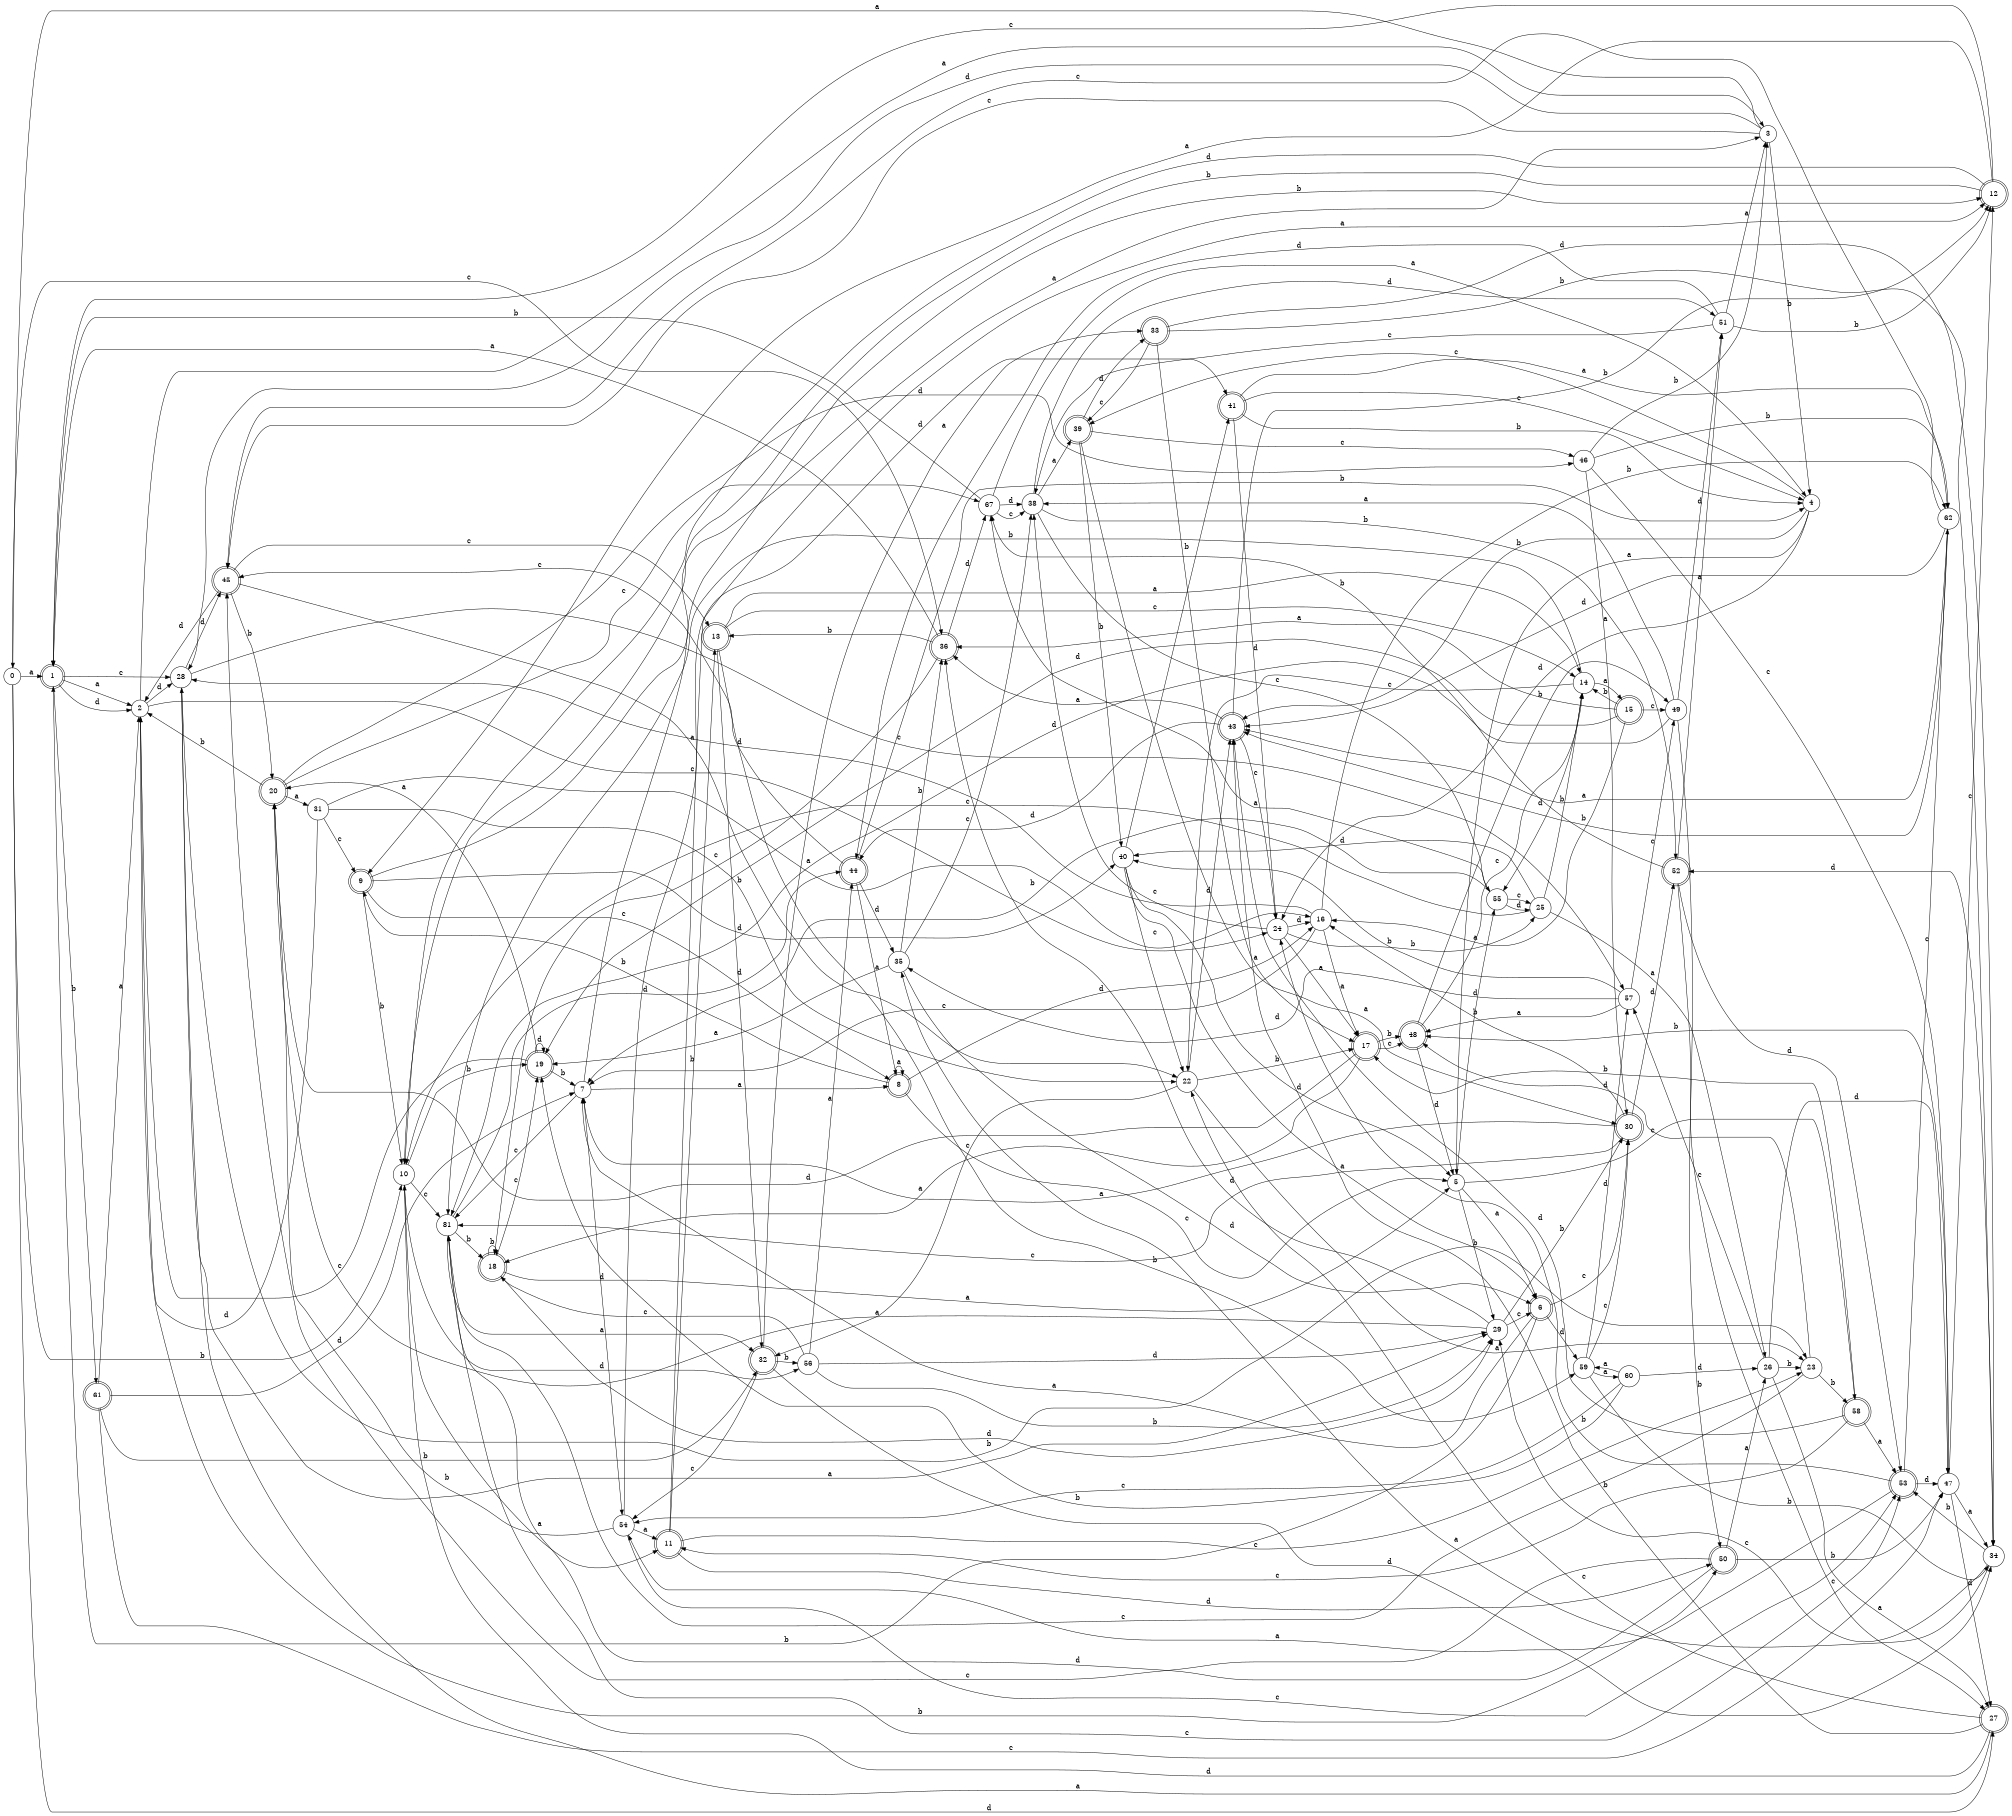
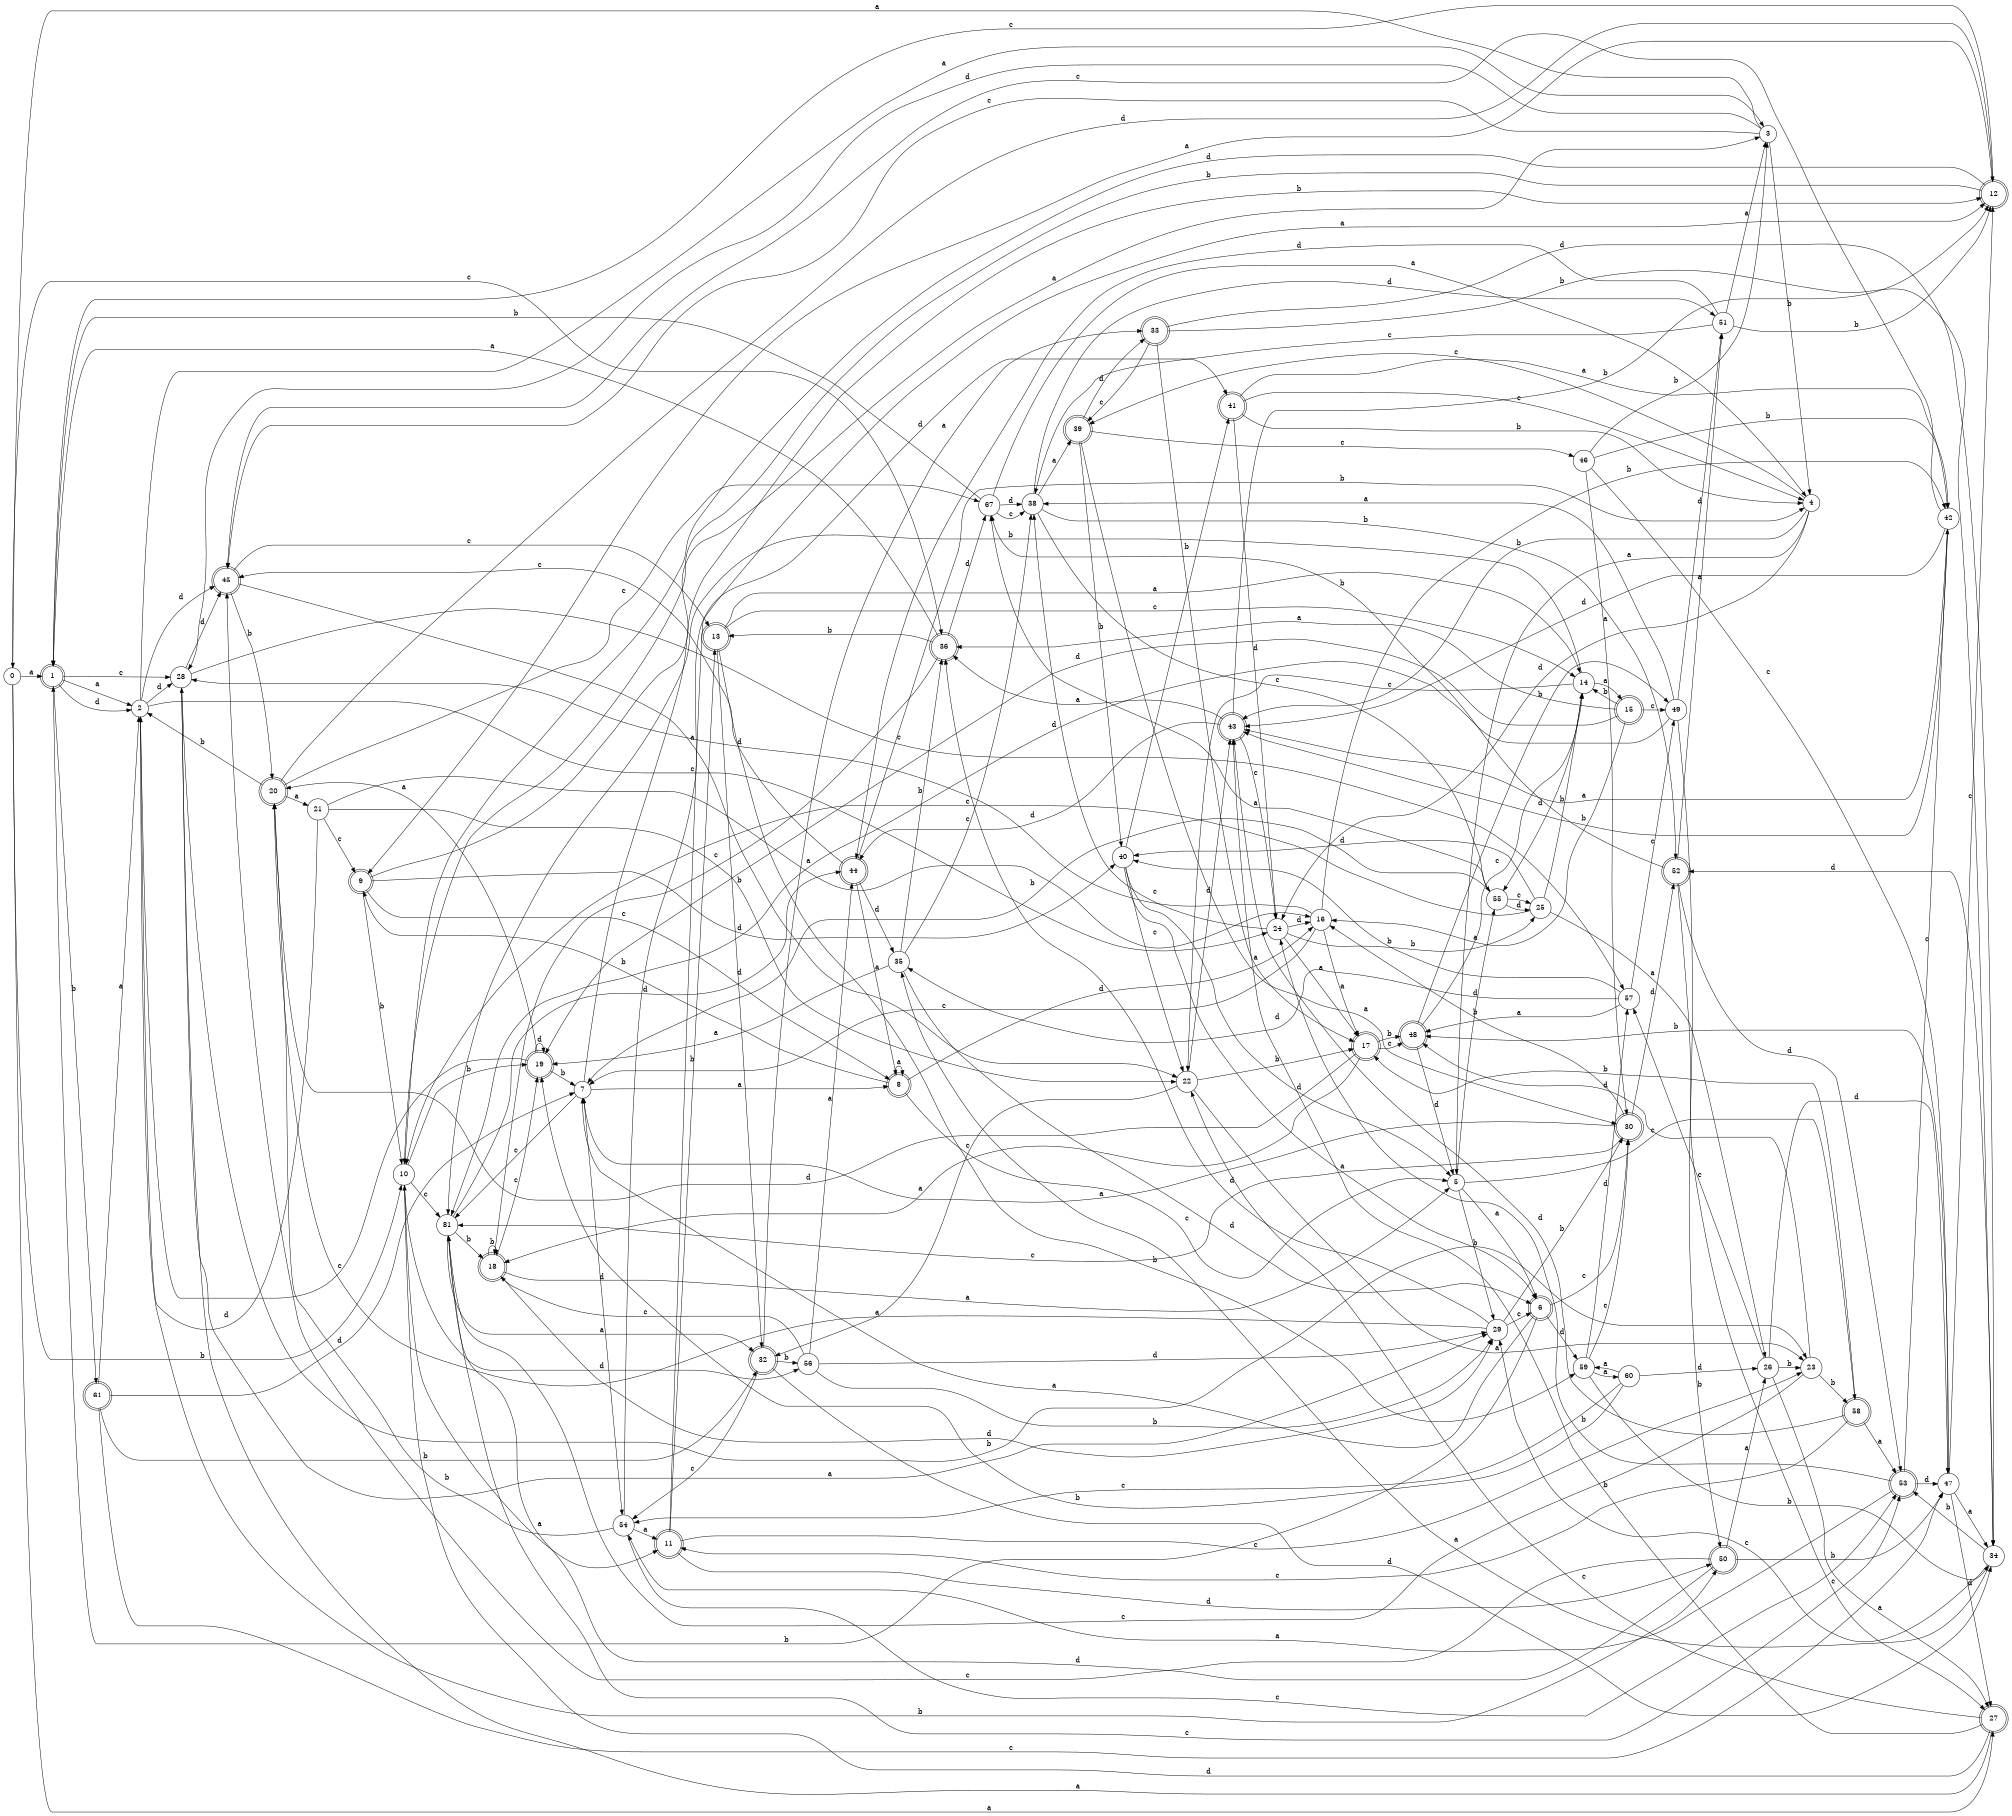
  digraph {
    rankdir=LR
    node [color=black fillcolor=white shape=circle style=filled]
    n1 [label=0]
    n2 [label=1 shape=doublecircle style="rounded,filled"]
    n3 [label=10]
    n4 [label=27 shape=doublecircle style="rounded,filled"]
    n5 [label=36 shape=doublecircle style="rounded,filled"]
    n6 [label=2]
    n7 [label=28]
    n8 [label=61 shape=doublecircle style="rounded,filled"]
    n9 [label=81]
    n10 [label=11 shape=doublecircle style="rounded,filled"]
    n11 [label=19 shape=doublecircle style="rounded,filled"]
    n12 [label=56]
    n13 [label=43 shape=doublecircle style="rounded,filled"]
    n14 [label=22]
    n15 [label=13 shape=doublecircle style="rounded,filled"]
    n16 [label=18 shape=doublecircle style="rounded,filled"]
    n17 [label=67]
    n18 [label=3]
    n19 [label=24]
    n20 [label=50 shape=doublecircle style="rounded,filled"]
    n21 [label=45 shape=doublecircle style="rounded,filled"]
    n22 [label=29]
    n23 [label=23]
    n24 [label=57]
    n25 [label=7]
    n26 [label=32 shape=doublecircle style="rounded,filled"]
    n27 [label=47]
    n28 [label=4]
    n29 [label=16]
    n30 [label=17 shape=doublecircle style="rounded,filled"]
    n31 [label=25]
    n32 [label=38]
    n33 [label=26]
    n34 [label=5]
    n35 [label=39 shape=doublecircle style="rounded,filled"]
    n36 [label=20 shape=doublecircle style="rounded,filled"]
    n37 [label=6 shape=doublecircle style="rounded,filled"]
    n38 [label=55]
    n39 [label=58 shape=doublecircle style="rounded,filled"]
    n40 [label=40]
    n41 [label=30 shape=doublecircle style="rounded,filled"]
    n42 [label=33 shape=doublecircle style="rounded,filled"]
    n43 [label=46]
    n44 [label=12 shape=doublecircle style="rounded,filled"]
    n45 [label=44 shape=doublecircle style="rounded,filled"]
    n46 [label=59]
    n47 [label=53 shape=doublecircle style="rounded,filled"]
    n48 [label=8 shape=doublecircle style="rounded,filled"]
    n49 [label=54]
    n50 [label=34]
    n51 [label=60]
    n52 [label=9 shape=doublecircle style="rounded,filled"]
    n53 [label=41 shape=doublecircle style="rounded,filled"]
-   n54 [label=62]
+   n54 [label=42]
    n55 [label=14]
    n56 [label=48 shape=doublecircle style="rounded,filled"]
    n57 [label=15 shape=doublecircle style="rounded,filled"]
    n58 [label=49]
    n59 [label=51]
-   n60 [label=31]
+   n60 [label=21]
    n61 [label=52 shape=doublecircle style="rounded,filled"]
    n62 [label=35]
    n1 -> n2 [label=a]
    n1 -> n3 [label=b]
-   n1 -> n4 [label=d]
+   n1 -> n4 [label=a]
    n1 -> n5 [label=c]
    n2 -> n6 [label=a]
    n2 -> n6 [label=d]
    n2 -> n7 [label=c]
    n2 -> n8 [label=b]
    n3 -> n9 [label=c]
    n3 -> n10 [label=a]
    n3 -> n11 [label=b]
    n3 -> n12 [label=d]
    n4 -> n3 [label=d]
    n4 -> n7 [label=a]
    n4 -> n13 [label=b]
    n4 -> n14 [label=c]
    n5 -> n2 [label=a]
    n5 -> n15 [label=b]
    n5 -> n16 [label=c]
    n5 -> n17 [label=d]
    n6 -> n7 [label=d]
    n6 -> n18 [label=a]
    n6 -> n19 [label=c]
    n6 -> n20 [label=b]
    n7 -> n21 [label=d]
    n7 -> n22 [label=a]
    n7 -> n23 [label=b]
    n7 -> n24 [label=c]
    n8 -> n6 [label=a]
    n8 -> n25 [label=d]
    n8 -> n26 [label=b]
    n8 -> n27 [label=c]
    n9 -> n16 [label=b]
    n9 -> n26 [label=a]
    n9 -> n45 [label=d]
    n9 -> n47 [label=c]
    n10 -> n15 [label=b]
    n10 -> n20 [label=d]
    n10 -> n23 [label=c]
    n10 -> n44 [label=a]
    n11 -> n6 [label=c]
    n11 -> n11 [label=d]
    n11 -> n25 [label=b]
    n11 -> n36 [label=a]
    n12 -> n16 [label=c]
    n12 -> n22 [label=b]
    n12 -> n22 [label=d]
    n12 -> n45 [label=a]
    n13 -> n5 [label=a]
    n13 -> n19 [label=c]
    n13 -> n44 [label=b]
    n13 -> n45 [label=d]
    n14 -> n13 [label=d]
    n14 -> n23 [label=a]
    n14 -> n26 [label=c]
    n14 -> n30 [label=b]
    n15 -> n26 [label=d]
    n15 -> n46 [label=b]
    n15 -> n55 [label=a]
    n15 -> n55 [label=c]
    n16 -> n11 [label=c]
    n16 -> n16 [label=b]
    n16 -> n22 [label=d]
    n16 -> n34 [label=a]
    n17 -> n2 [label=b]
    n17 -> n28 [label=a]
    n17 -> n32 [label=c]
    n17 -> n32 [label=d]
    n18 -> n1 [label=a]
    n18 -> n7 [label=d]
    n18 -> n21 [label=c]
    n18 -> n28 [label=b]
    n19 -> n29 [label=d]
    n19 -> n30 [label=a]
    n19 -> n31 [label=b]
    n19 -> n32 [label=c]
    n20 -> n9 [label=d]
    n20 -> n21 [label=c]
    n20 -> n27 [label=b]
    n20 -> n33 [label=a]
-   n21 -> n6 [label=d]
+   n6 -> n21 [label=d]
    n21 -> n14 [label=a]
    n21 -> n15 [label=c]
    n21 -> n36 [label=b]
    n22 -> n5 [label=d]
    n22 -> n36 [label=a]
    n22 -> n37 [label=c]
    n22 -> n41 [label=b]
    n23 -> n9 [label=c]
    n23 -> n39 [label=b]
    n23 -> n56 [label=d]
    n24 -> n40 [label=b]
    n24 -> n56 [label=a]
    n24 -> n58 [label=c]
    n24 -> n62 [label=d]
    n25 -> n9 [label=c]
    n25 -> n44 [label=b]
    n25 -> n48 [label=a]
    n25 -> n49 [label=d]
    n26 -> n12 [label=b]
    n26 -> n42 [label=a]
    n26 -> n49 [label=c]
    n26 -> n50 [label=d]
    n27 -> n4 [label=d]
    n27 -> n44 [label=c]
    n27 -> n50 [label=a]
    n27 -> n56 [label=b]
    n28 -> n13 [label=b]
    n28 -> n19 [label=d]
    n28 -> n34 [label=a]
    n28 -> n35 [label=c]
    n29 -> n7 [label=d]
    n29 -> n25 [label=c]
    n29 -> n30 [label=a]
    n29 -> n54 [label=b]
    n30 -> n16 [label=a]
    n30 -> n36 [label=d]
    n30 -> n56 [label=b]
    n30 -> n56 [label=c]
    n31 -> n3 [label=c]
    n31 -> n33 [label=a]
    n31 -> n40 [label=d]
    n31 -> n55 [label=b]
    n32 -> n35 [label=a]
    n32 -> n38 [label=c]
    n32 -> n59 [label=d]
    n32 -> n61 [label=b]
    n33 -> n4 [label=a]
    n33 -> n23 [label=b]
    n33 -> n24 [label=c]
    n33 -> n27 [label=d]
    n34 -> n22 [label=b]
    n34 -> n37 [label=a]
    n34 -> n38 [label=d]
    n34 -> n39 [label=c]
    n35 -> n40 [label=b]
    n35 -> n41 [label=a]
    n35 -> n42 [label=d]
    n35 -> n43 [label=c]
    n36 -> n6 [label=b]
    n36 -> n17 [label=c]
-   n36 -> n43 [label=d]
+   n36 -> n44 [label=d]
    n36 -> n60 [label=a]
    n37 -> n2 [label=b]
    n37 -> n25 [label=a]
    n37 -> n41 [label=c]
    n37 -> n46 [label=d]
    n38 -> n17 [label=a]
    n38 -> n25 [label=b]
    n38 -> n31 [label=c]
    n38 -> n31 [label=d]
    n39 -> n10 [label=c]
    n39 -> n13 [label=d]
    n39 -> n30 [label=b]
    n39 -> n47 [label=a]
    n40 -> n14 [label=c]
    n40 -> n34 [label=d]
    n40 -> n37 [label=a]
    n40 -> n53 [label=b]
    n41 -> n9 [label=c]
    n41 -> n25 [label=a]
    n41 -> n29 [label=b]
    n41 -> n61 [label=d]
    n42 -> n30 [label=a]
    n42 -> n35 [label=c]
    n42 -> n50 [label=b]
    n42 -> n50 [label=d]
    n43 -> n18 [label=b]
    n43 -> n27 [label=c]
    n43 -> n41 [label=a]
    n43 -> n54 [label=b]
    n44 -> n2 [label=c]
    n44 -> n3 [label=b]
    n44 -> n3 [label=d]
    n44 -> n52 [label=a]
    n45 -> n21 [label=c]
    n45 -> n28 [label=b]
    n45 -> n48 [label=a]
    n45 -> n62 [label=d]
    n46 -> n24 [label=d]
    n46 -> n41 [label=c]
    n46 -> n50 [label=b]
    n46 -> n51 [label=a]
    n47 -> n19 [label=b]
    n47 -> n27 [label=d]
    n47 -> n49 [label=a]
    n47 -> n54 [label=c]
    n48 -> n29 [label=d]
    n48 -> n34 [label=c]
    n48 -> n48 [label=a]
    n48 -> n52 [label=b]
    n49 -> n10 [label=a]
    n49 -> n36 [label=b]
    n49 -> n47 [label=c]
    n49 -> n53 [label=d]
    n50 -> n22 [label=c]
    n50 -> n47 [label=b]
    n50 -> n61 [label=d]
    n50 -> n62 [label=a]
    n51 -> n11 [label=b]
    n51 -> n33 [label=d]
    n51 -> n46 [label=a]
    n51 -> n49 [label=c]
    n52 -> n3 [label=b]
    n52 -> n18 [label=a]
    n52 -> n40 [label=d]
    n52 -> n48 [label=c]
    n53 -> n19 [label=d]
    n53 -> n28 [label=b]
    n53 -> n28 [label=c]
    n53 -> n54 [label=a]
    n54 -> n13 [label=a]
    n54 -> n13 [label=b]
    n54 -> n13 [label=d]
    n54 -> n21 [label=c]
    n55 -> n9 [label=b]
    n55 -> n14 [label=c]
    n55 -> n38 [label=d]
    n55 -> n57 [label=a]
    n56 -> n34 [label=d]
    n56 -> n55 [label=c]
    n56 -> n58 [label=b]
    n57 -> n5 [label=a]
    n57 -> n11 [label=d]
    n57 -> n29 [label=a]
    n57 -> n55 [label=b]
    n57 -> n58 [label=c]
    n58 -> n9 [label=d]
    n58 -> n20 [label=b]
    n58 -> n32 [label=a]
    n58 -> n59 [label=d]
    n59 -> n18 [label=a]
    n59 -> n32 [label=c]
    n59 -> n44 [label=b]
    n59 -> n45 [label=d]
    n60 -> n6 [label=d]
    n60 -> n14 [label=b]
    n60 -> n29 [label=a]
    n60 -> n52 [label=c]
    n61 -> n4 [label=c]
    n61 -> n17 [label=b]
    n61 -> n47 [label=d]
    n61 -> n59 [label=a]
    n62 -> n5 [label=b]
    n62 -> n11 [label=a]
    n62 -> n32 [label=c]
    n62 -> n37 [label=d]
  }
